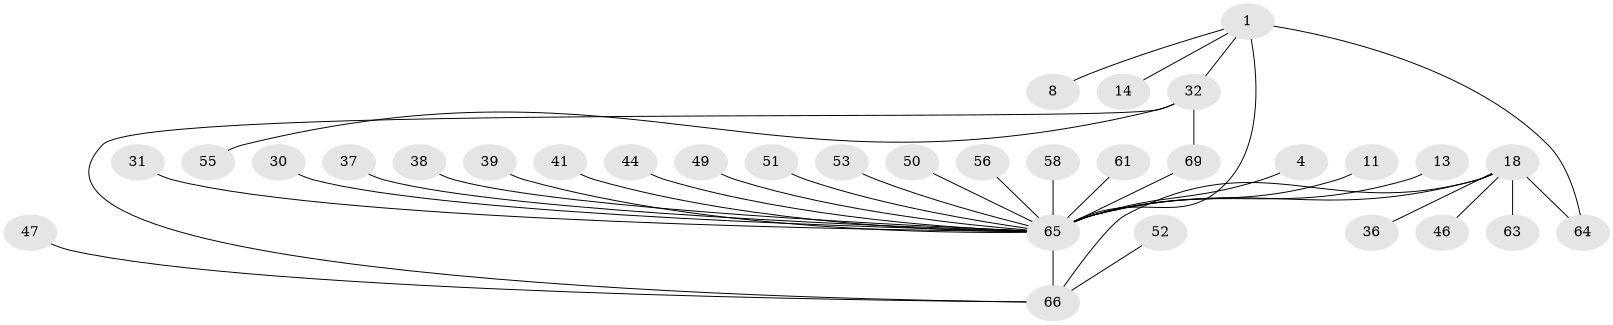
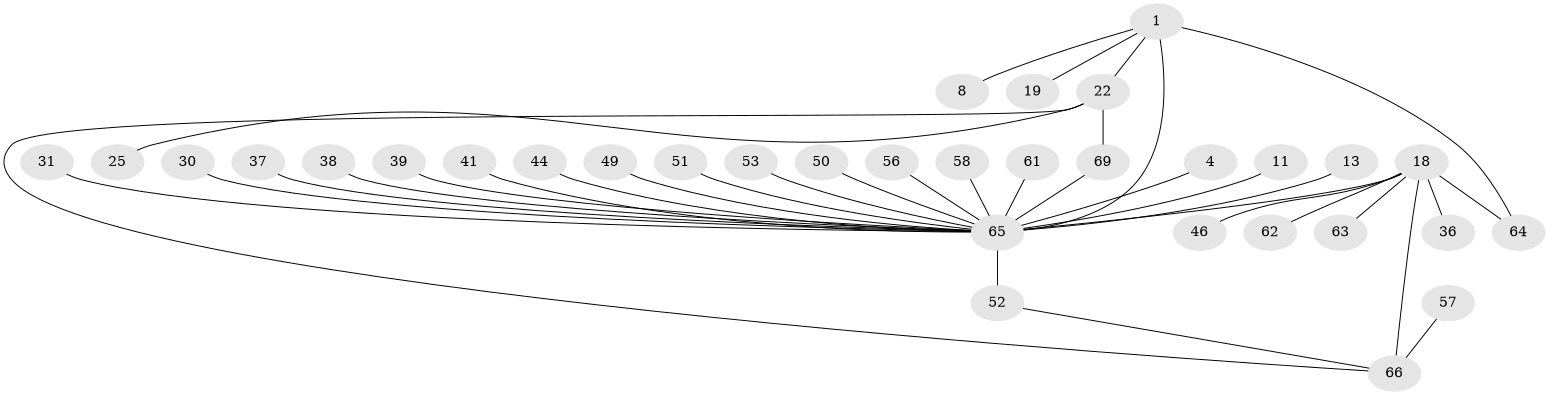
  graph {
    node [color=gray90 style=filled]
    1
    8
-   19 [label=14]
-   32 [super="+7"]
+   19
+   32 [super="+7" label=22]
    64 [super="+10+30+50+40"]
    65 [super="+60+48+45+23"]
    66 [super="+15+26+43"]
-   55
+   55 [label=25]
    n9 [label=69]
    4
    11
    13
    18 [super="+6"]
    36
    46
+   62
    63 [super="+35"]
    31
    n19 [label=30]
    37
    38
    39 [super="+33"]
    41
    44
    49
    51
    52
    53
    n29 [label=50]
    56 [super="+17+29"]
-   57 [label=47]
+   57
    58
    61
    1 -- 8
    1 -- 19
    1 -- 32 [weight=2]
    1 -- 64
    1 -- 65 [weight=7]
    32 -- 66
    32 -- 55
    32 -- n9
-   65 -- 66 [weight=3]
+   65 -- 52 [weight=3]
    n9 -- 65
    4 -- 65
    11 -- 65
    13 -- 65
    18 -- 64
    18 -- 65
    18 -- 66 [weight=2]
    18 -- 36
    18 -- 46
+   18 -- 62
    18 -- 63
    31 -- 65
    n19 -- 65
    37 -- 65
    38 -- 65
    39 -- 65
    41 -- 65
    44 -- 65
    49 -- 65
    51 -- 65 [weight=2]
    52 -- 66
    53 -- 65
    n29 -- 65
    56 -- 65
    57 -- 66
    58 -- 65
    61 -- 65
  }
